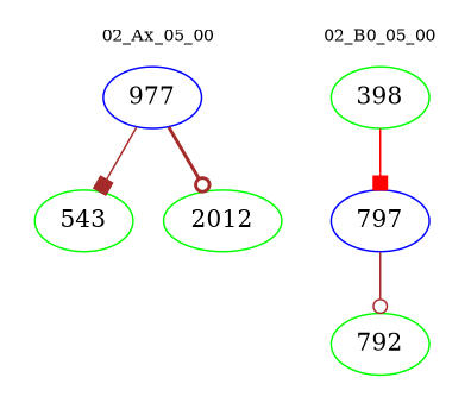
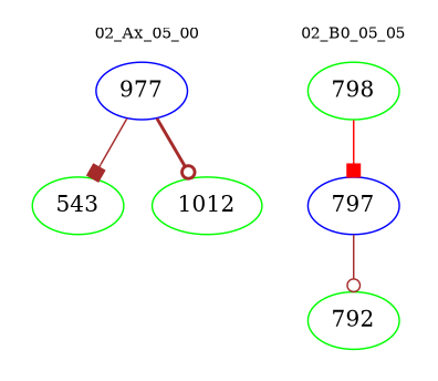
  digraph {
    node [color=green]
    edge [arrowhead=box color=brown style=solid]
    n1 [color=blue label=977]
    n2 [label=543]
-   n3 [label=2012]
+   n3 [label=1012]
    n4 [color=blue label=797]
    n5 [label=792]
-   n6 [label=398]
+   n6 [label=798]
    subgraph cluster_1 {
      color=white
      fontsize=10
      label="02_Ax_05_00"
      n1
      n2
      n3
    }
    subgraph cluster_2 {
      color=white
      fontsize=10
-     label="02_B0_05_00"
+     label="02_B0_05_05"
      n4
      n5
      n6
    }
    n1 -> n2
    n1 -> n3 [arrowhead=odot style=bold]
    n4 -> n5 [arrowhead=odot]
    n6 -> n4 [color=red]
  }
